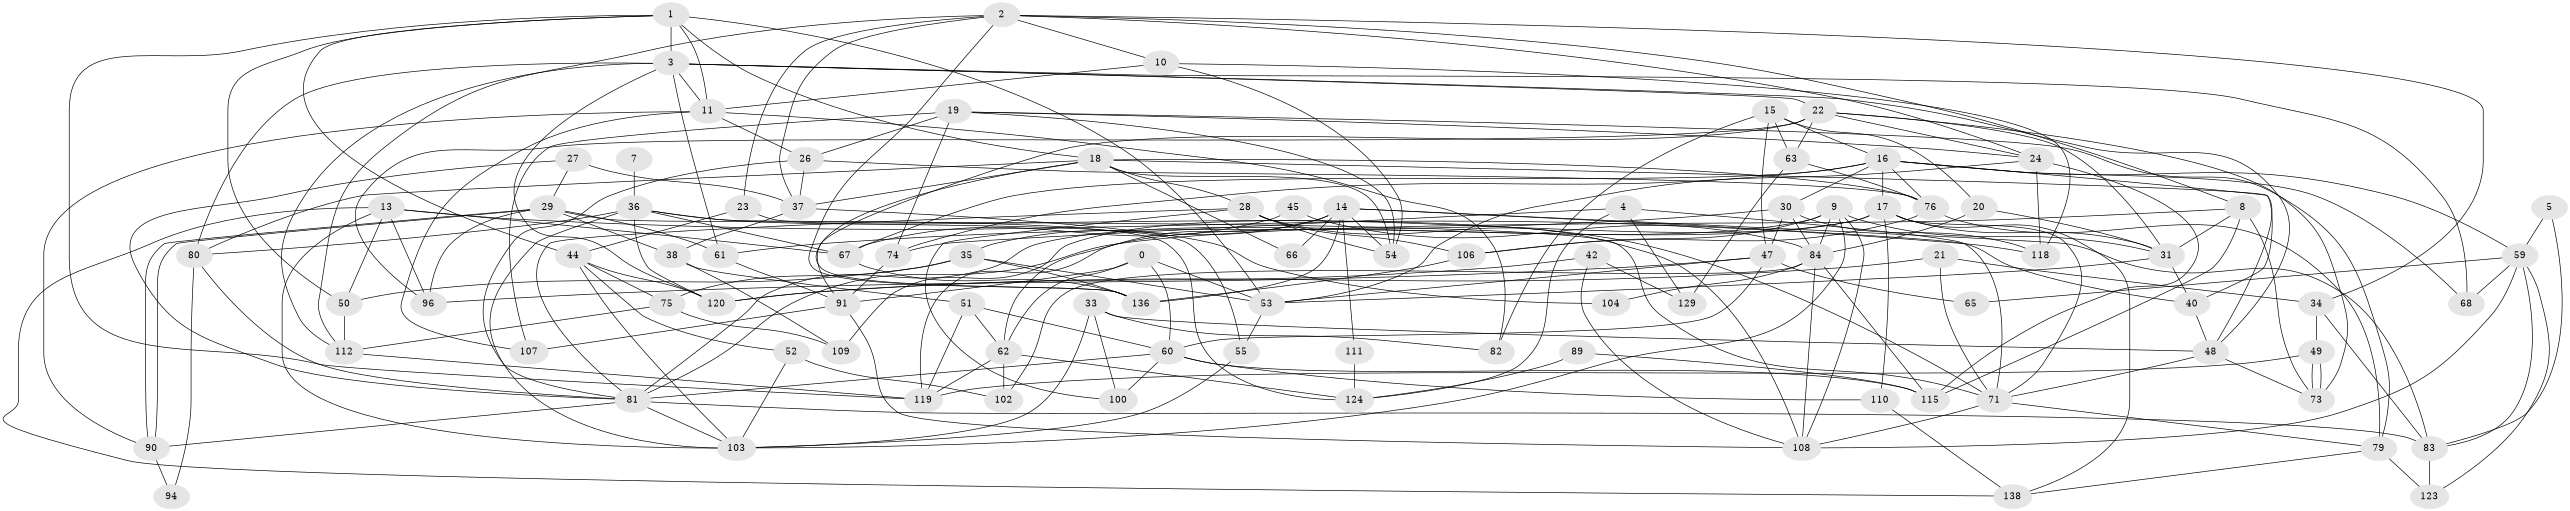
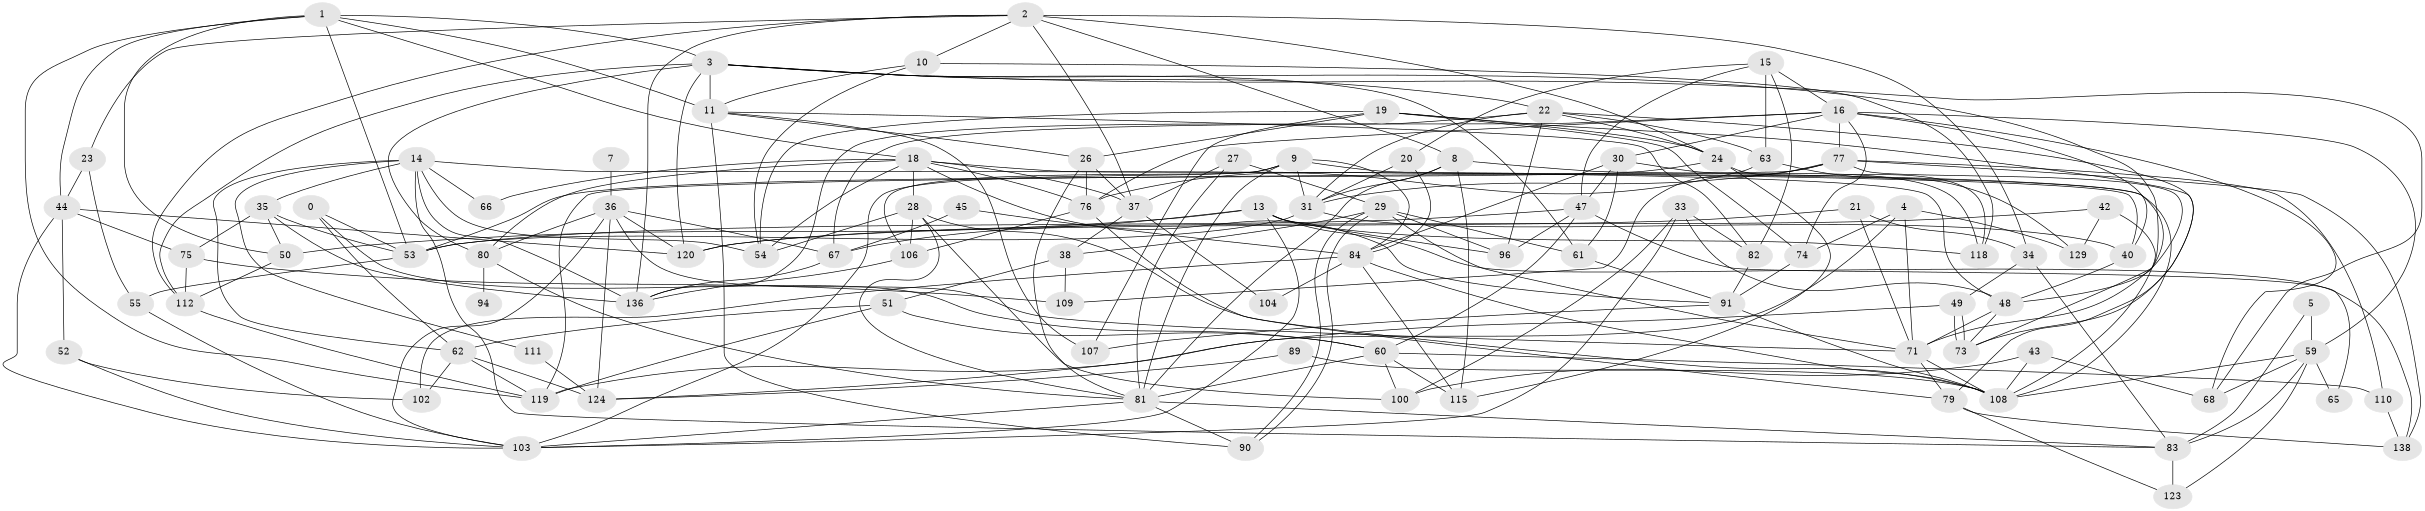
  graph {
    node [color=gray90 style=filled]
    1 [super="+12"]
    3 [super="+128"]
    11 [super="+70"]
    18 [super="+126"]
    44 [super="+132"]
    50 [super="+134"]
    53 [super="+85"]
    119 [super="+127"]
    112
    22 [super="+32"]
    n11 [label=48 super="+95"]
    61 [super="+77"]
    68
    80 [super="+86"]
    120
    26 [super="+41"]
    90 [super="+105"]
    n18 [label=82]
    107
    37 [super="+48"]
    91 [super="+140"]
    54
    76
    66
    28 [super="+117"]
    103 [super="+139"]
    75 [super="+122"]
    52
    55
    2 [super="+87"]
    8 [super="+131"]
    10
    23
    24 [super="+135"]
    34
    136
    31 [super="+78"]
    73
    81 [super="+82"]
    115
    118 [super="+125"]
    83
    49
    38
    104
    96
    63
    71 [super="+121"]
    94
    108 [super="+133"]
    79 [super="+130"]
    4
    74
    124
    129
    59 [super="+114"]
    65
    123
    5
    n60 [label=0 super="+58"]
    60 [super="+101"]
    62 [super="+64"]
    110
    100
    102
    36 [super="+98"]
    67 [super="+72"]
    7
    84 [super="+113"]
    40 [super="+93"]
    9 [super="+39"]
    106
    13
    138
    14 [super="+137"]
    35 [super="+69"]
    111
    15 [super="+116"]
    16 [super="+25"]
    20
    47
-   17 [super="+56"]
+   17 [super="+56" label=77]
    30 [super="+88"]
    109
    19 [super="+99"]
    21
    29 [super="+57"]
    27
    51
    33 [super="+97"]
    42
+   43
    45
    89
    1 -- 3
    1 -- 11
    1 -- 18
    1 -- 44
    1 -- 50
    1 -- 53
    1 -- 119
    3 -- 11
    3 -- 112
    3 -- 22
    3 -- n11
    3 -- 61
    3 -- 68
    3 -- 80
    3 -- 120
    11 -- 26
    11 -- 90
    11 -- n18
    11 -- 107
    18 -- n11
    18 -- 80
    18 -- 37
    18 -- 91
    18 -- 54
    18 -- 76
    18 -- 66
    18 -- 28
    44 -- 120
    44 -- 103
    44 -- 75
    44 -- 52
    50 -- 112
    53 -- 55
    112 -- 119
    22 -- 24
    22 -- 136
    22 -- 31
    22 -- 73
    22 -- 96
    22 -- 63
    n11 -- 73
    n11 -- 71
    61 -- 91
    80 -- 81
    80 -- 94
    26 -- 37
    26 -- 76
    26 -- 81
-   90 -- 94
    37 -- 38
    37 -- 104
    91 -- 107
    91 -- 108
    76 -- 79
    76 -- 106
    28 -- 54
    28 -- 81
    28 -- 108
    28 -- 100
    28 -- 106
    75 -- 112
    75 -- 109
    52 -- 103
    52 -- 102
    55 -- 103
    2 -- 112
    2 -- 37
    2 -- 8
    2 -- 10
    2 -- 23
    2 -- 24
    2 -- 34
    2 -- 136
    8 -- 31
    8 -- 73
    8 -- 81
    8 -- 115
    10 -- 11
    10 -- 54
    10 -- 118
    23 -- 44
    23 -- 55
    24 -- 53
    24 -- 115
    24 -- 118
    34 -- 83
    34 -- 49
    31 -- 53
    31 -- 40
    81 -- 90
    81 -- 103
    81 -- 83
    83 -- 123
    49 -- 119
    49 -- 73
    49 -- 73
    38 -- 109
    38 -- 51
    63 -- 76
    63 -- 129
    71 -- 108
    71 -- 79
    79 -- 123
    79 -- 138
    4 -- 71
    4 -- 74
    4 -- 124
    4 -- 129
    74 -- 91
    59 -- 68
    59 -- 83
    59 -- 108
    59 -- 65
    59 -- 123
    5 -- 83
    5 -- 59
    n60 -- 53
-   n60 -- 91
+   n18 -- 91
    n60 -- 60
    n60 -- 62
    60 -- 81
    60 -- 115
    60 -- 110
    60 -- 100
    62 -- 119
    62 -- 124
    62 -- 102
    110 -- 138
    36 -- 80
    36 -- 120
    36 -- 103
    36 -- 71
    36 -- 124
    36 -- 67
    67 -- 136
    7 -- 36
    84 -- 115
    84 -- 104
    84 -- 108
    84 -- 102
    40 -- n11
    9 -- 103
    9 -- 31
    9 -- 81
    9 -- 108
    9 -- 84
    9 -- 106
    106 -- 136
    13 -- 50
    13 -- 103
    13 -- 118
    13 -- 96
    13 -- 67
    13 -- 138
    14 -- 54
    14 -- 66
    14 -- 136
    14 -- 83
    14 -- 62
    14 -- 40
    14 -- 35
    14 -- 111
    35 -- 50
    35 -- 53
    35 -- 75
    35 -- 136
    111 -- 124
    15 -- n18
    15 -- 63
    15 -- 16
    15 -- 20
    15 -- 47
    16 -- 68
    16 -- 76
    16 -- 74
    16 -- 59
    16 -- 67
    16 -- 40
    16 -- 17
    16 -- 30
    20 -- 31
    20 -- 84
    47 -- 53
    47 -- 96
    47 -- 65
    47 -- 60
    17 -- 119
    17 -- 31
    17 -- 71
    17 -- 110
    17 -- 138
    17 -- 109
    30 -- 61
    30 -- 118
    30 -- 84
    30 -- 47
    19 -- 26
    19 -- 107
    19 -- 54
    19 -- 24
    19 -- 79
    19 -- 74
    21 -- 120
    21 -- 34
    21 -- 71
    29 -- 61
    29 -- 90
    29 -- 90
    29 -- 38
    29 -- 96
    29 -- 71
    27 -- 37
    27 -- 81
    27 -- 29
    51 -- 119
    51 -- 60
    51 -- 62
    33 -- n11
    33 -- n18
    33 -- 103
    33 -- 100
    42 -- 120
    42 -- 108
    42 -- 129
+   43 -- 68
+   43 -- 108
+   43 -- 100
    45 -- 67
    45 -- 84
-   89 -- 115
+   89 -- 108
    89 -- 124
  }
